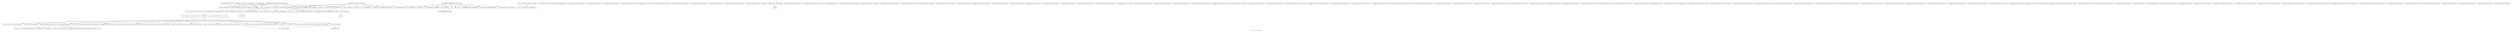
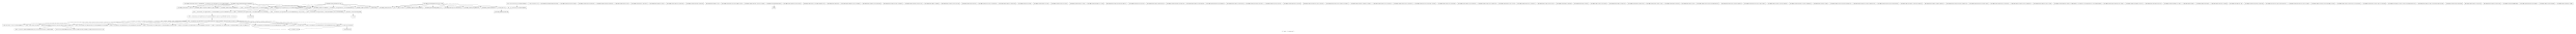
  digraph {
    fontname="Liberation Mono"
    label="Call graph: fix_momentum.ll"
    node [fontname="Liberation Mono" shape=record]
    edge [fontname="Liberation Mono"]
    n1 [label="{_ZN9LAMMPS_NS3Fix16get_grid_by_nameERKNSt7__cxx1112basic_stringIcSt11char_traitsIcESaIcEEERi}"]
    n2 [label="{_ZN9LAMMPS_NS11FixMomentumC2EPNS_6LAMMPSEiPPc}"]
+   n3 [label="{_ZN9LAMMPS_NS3FixC2EPNS_6LAMMPSEiPPc}"]
    n4 [label="{_ZNSt7__cxx1112basic_stringIcSt11char_traitsIcESaIcEEC2IS3_EEPKcRKS3_}"]
    n5 [label="{_ZN9LAMMPS_NS3FixD2Ev}"]
    n6 [label="{_ZNSaIcED1Ev}"]
    n7 [label="{_ZN9LAMMPS_NS5Error3allERKNSt7__cxx1112basic_stringIcSt11char_traitsIcESaIcEEEiS8_}"]
    n8 [label="{_ZNSt7__cxx1112basic_stringIcSt11char_traitsIcESaIcEED1Ev}"]
    n9 [label="{strcmp}"]
    n10 [label="{_ZN9LAMMPS_NS5utils8inumericEPKciS2_bPNS_6LAMMPSE}"]
    n11 [label="{_ZNSaIcEC1Ev}"]
    n12 [label="{_ZNSt7__cxx1112basic_stringIcSt11char_traitsIcESaIcEE13_M_local_dataEv}"]
    n13 [label="{_ZNSt7__cxx1112basic_stringIcSt11char_traitsIcESaIcEE12_Alloc_hiderC1EPcRKS3_}"]
    n14 [label="{_ZNSt11char_traitsIcE6lengthEPKc}"]
    n15 [label="{_ZNSt7__cxx1112basic_stringIcSt11char_traitsIcESaIcEE12_M_constructIPKcEEvT_S8_}"]
    n16 [label="{_ZNSt7__cxx1112basic_stringIcSt11char_traitsIcESaIcEE12_Alloc_hiderD2Ev}"]
    n17 [label="{strlen}"]
    n18 [label="{_ZNSt7__cxx1112basic_stringIcSt11char_traitsIcESaIcEE16_M_construct_auxIPKcEEvT_S8_St12__false_type}"]
    n19 [label="{_ZNSaIcED2Ev}"]
    n20 [label="{_ZN9__gnu_cxx11char_traitsIcE6lengthEPKc}"]
    n21 [label="{_ZN9__gnu_cxx11char_traitsIcE2eqERKcS3_}"]
    n22 [label="{_ZNSt7__cxx1112basic_stringIcSt11char_traitsIcESaIcEE12_M_constructIPKcEEvT_S8_St20forward_iterator_tag}"]
    n23 [label="{__gxx_personality_v0}"]
    n24 [label="{_ZN9LAMMPS_NS11FixMomentum7setmaskEv}"]
    n25 [label="{_ZN9LAMMPS_NS11FixMomentum4initEv}"]
    n26 [label="{_ZN9LAMMPS_NS5Group5countEi}"]
    n27 [label="{_ZN9LAMMPS_NS5Group4massEi}"]
    n28 [label="{_ZN9LAMMPS_NS11FixMomentum11end_of_stepEv}"]
    n29 [label="{llvm.fmuladd.f64}"]
    n30 [label="{sqrt}"]
    n31 [label="{MPI_Allreduce}"]
    n32 [label="{_ZN9LAMMPS_NS6Domain5unmapEPKdiPd}"]
    n33 [label="{_ZN9LAMMPS_NS5Group5omegaEPdPA3_dS1_}"]
    n34 [label="{_ZN9LAMMPS_NS5Group7inertiaEiPdPA3_d}"]
    n35 [label="{_ZN9LAMMPS_NS5Group6angmomEiPdS1_}"]
    n36 [label="{_ZN9LAMMPS_NS5Group3vcmEidPd}"]
    n37 [label="{_ZN9LAMMPS_NS5Group3xcmEidPd}"]
    n38 [label="{_ZN9LAMMPS_NS3Fix12pre_exchangeEv}"]
    n39 [label="{_ZN9LAMMPS_NS3Fix12pre_neighborEv}"]
    n40 [label="{_ZN9LAMMPS_NS3Fix13post_neighborEv}"]
    n41 [label="{_ZN9LAMMPS_NS3Fix9pre_forceEi}"]
    n42 [label="{_ZN9LAMMPS_NS3Fix11pre_reverseEii}"]
    n43 [label="{_ZN9LAMMPS_NS3Fix10post_forceEi}"]
    n44 [label="{_ZN9LAMMPS_NS3Fix15final_integrateEv}"]
    n45 [label="{_ZN9LAMMPS_NS3Fix15fused_integrateEi}"]
    n46 [label="{_ZN9LAMMPS_NS3Fix8post_runEv}"]
    n47 [label="{_ZN9LAMMPS_NS3Fix13write_restartEP8_IO_FILE}"]
    n48 [label="{_ZN9LAMMPS_NS3Fix18write_restart_fileEPKc}"]
    n49 [label="{_ZN9LAMMPS_NS11FixMomentumD0Ev}"]
    n50 [label="{_ZdlPv}"]
    n51 [label="{_ZN9LAMMPS_NS3Fix16post_constructorEv}"]
    n52 [label="{_ZN9LAMMPS_NS3Fix9init_listEiPNS_9NeighListE}"]
    n53 [label="{_ZN9LAMMPS_NS3Fix5setupEi}"]
    n54 [label="{_ZN9LAMMPS_NS3Fix18setup_pre_exchangeEv}"]
    n55 [label="{_ZN9LAMMPS_NS3Fix18setup_pre_neighborEv}"]
    n56 [label="{_ZN9LAMMPS_NS3Fix19setup_post_neighborEv}"]
    n57 [label="{_ZN9LAMMPS_NS3Fix15setup_pre_forceEi}"]
    n58 [label="{_ZN9LAMMPS_NS3Fix8min_stepEdPd}"]
    n59 [label="{_ZN9LAMMPS_NS3Fix17setup_pre_reverseEii}"]
    n60 [label="{_ZN9LAMMPS_NS3Fix9min_setupEi}"]
    n61 [label="{_ZN9LAMMPS_NS3Fix17initial_integrateEi}"]
    n62 [label="{_ZN9LAMMPS_NS3Fix14post_integrateEv}"]
    n63 [label="{_ZN9LAMMPS_NS3Fix7restartEPc}"]
    n64 [label="{_ZN9LAMMPS_NS3Fix11grow_arraysEi}"]
    n65 [label="{_ZN9LAMMPS_NS3Fix11copy_arraysEiii}"]
    n66 [label="{_ZN9LAMMPS_NS3Fix10set_arraysEi}"]
    n67 [label="{_ZN9LAMMPS_NS3Fix13update_arraysEii}"]
    n68 [label="{_ZN9LAMMPS_NS3Fix12set_moleculeEiiiPdS1_S1_}"]
    n69 [label="{_ZN9LAMMPS_NS3Fix11clear_bonusEv}"]
    n70 [label="{_ZN9LAMMPS_NS3Fix11pack_borderEiPiPd}"]
    n71 [label="{_ZN9LAMMPS_NS3Fix13unpack_borderEiiPd}"]
    n72 [label="{_ZN9LAMMPS_NS3Fix13pack_exchangeEiPd}"]
    n73 [label="{_ZN9LAMMPS_NS3Fix15unpack_exchangeEiPd}"]
    n74 [label="{_ZN9LAMMPS_NS3Fix12pack_restartEiPd}"]
    n75 [label="{_ZN9LAMMPS_NS3Fix14unpack_restartEii}"]
    n76 [label="{_ZN9LAMMPS_NS3Fix12size_restartEi}"]
    n77 [label="{_ZN9LAMMPS_NS3Fix15maxsize_restartEv}"]
    n78 [label="{_ZN9LAMMPS_NS3Fix21setup_pre_force_respaEii}"]
    n79 [label="{_ZN9LAMMPS_NS3Fix23initial_integrate_respaEiii}"]
    n80 [label="{_ZN9LAMMPS_NS3Fix20post_integrate_respaEii}"]
    n81 [label="{_ZN9LAMMPS_NS3Fix15pre_force_respaEiii}"]
    n82 [label="{_ZN9LAMMPS_NS3Fix16post_force_respaEiii}"]
    n83 [label="{_ZN9LAMMPS_NS3Fix21final_integrate_respaEii}"]
    n84 [label="{_ZN9LAMMPS_NS3Fix16min_pre_exchangeEv}"]
    n85 [label="{_ZN9LAMMPS_NS3Fix16min_pre_neighborEv}"]
    n86 [label="{_ZN9LAMMPS_NS3Fix17min_post_neighborEv}"]
    n87 [label="{_ZN9LAMMPS_NS3Fix13min_pre_forceEi}"]
    n88 [label="{_ZN9LAMMPS_NS3Fix15min_pre_reverseEii}"]
    n89 [label="{_ZN9LAMMPS_NS3Fix14min_post_forceEi}"]
    n90 [label="{_ZN9LAMMPS_NS3Fix10min_energyEPd}"]
    n91 [label="{_ZN9LAMMPS_NS3Fix9min_storeEv}"]
    n92 [label="{_ZN9LAMMPS_NS3Fix14min_clearstoreEv}"]
    n93 [label="{_ZN9LAMMPS_NS3Fix13min_pushstoreEv}"]
    n94 [label="{_ZN9LAMMPS_NS3Fix12min_popstoreEv}"]
    n95 [label="{_ZN9LAMMPS_NS3Fix13min_reset_refEv}"]
    n96 [label="{_ZN9LAMMPS_NS3Fix9max_alphaEPd}"]
    n97 [label="{_ZN9LAMMPS_NS3Fix7min_dofEv}"]
    n98 [label="{_ZN9LAMMPS_NS3Fix17pack_forward_commEiPiPdiS1_}"]
    n99 [label="{_ZN9LAMMPS_NS3Fix19unpack_forward_commEiiPd}"]
    n100 [label="{_ZN9LAMMPS_NS3Fix22pack_reverse_comm_sizeEii}"]
    n101 [label="{_ZN9LAMMPS_NS3Fix17pack_reverse_commEiiPd}"]
    n102 [label="{_ZN9LAMMPS_NS3Fix19unpack_reverse_commEiPiPd}"]
    n103 [label="{_ZN9LAMMPS_NS3Fix10reset_gridEv}"]
    n104 [label="{_ZN9LAMMPS_NS3Fix17pack_forward_gridEiPviPi}"]
    n105 [label="{_ZN9LAMMPS_NS3Fix19unpack_forward_gridEiPviPi}"]
    n106 [label="{_ZN9LAMMPS_NS3Fix17pack_reverse_gridEiPviPi}"]
    n107 [label="{_ZN9LAMMPS_NS3Fix19unpack_reverse_gridEiPviPi}"]
    n108 [label="{_ZN9LAMMPS_NS3Fix15pack_remap_gridEiPviPi}"]
    n109 [label="{_ZN9LAMMPS_NS3Fix17unpack_remap_gridEiPviPi}"]
    n110 [label="{_ZN9LAMMPS_NS3Fix16unpack_read_gridEiPc}"]
    n111 [label="{_ZN9LAMMPS_NS3Fix15pack_write_gridEiPv}"]
    n112 [label="{_ZN9LAMMPS_NS3Fix17unpack_write_gridEiPvPi}"]
    n113 [label="{_ZN9LAMMPS_NS3Fix17get_grid_by_indexEi}"]
    n114 [label="{_ZN9LAMMPS_NS3Fix20get_griddata_by_nameEiRKNSt7__cxx1112basic_stringIcSt11char_traitsIcESaIcEEERi}"]
    n115 [label="{_ZN9LAMMPS_NS3Fix21get_griddata_by_indexEi}"]
    n116 [label="{_ZN9LAMMPS_NS3Fix14compute_scalarEv}"]
    n117 [label="{_ZN9LAMMPS_NS3Fix14compute_vectorEi}"]
    n118 [label="{_ZN9LAMMPS_NS3Fix13compute_arrayEii}"]
    n119 [label="{_ZN9LAMMPS_NS3Fix3dofEi}"]
    n120 [label="{_ZN9LAMMPS_NS3Fix6deformEi}"]
    n121 [label="{_ZN9LAMMPS_NS3Fix12reset_targetEd}"]
    n122 [label="{_ZN9LAMMPS_NS3Fix8reset_dtEv}"]
    n123 [label="{_ZN9LAMMPS_NS3Fix16read_data_headerEPc}"]
    n124 [label="{_ZN9LAMMPS_NS3Fix17read_data_sectionEPciS1_i}"]
    n125 [label="{_ZN9LAMMPS_NS3Fix20read_data_skip_linesEPc}"]
    n126 [label="{_ZN9LAMMPS_NS3Fix17write_data_headerEP8_IO_FILEi}"]
    n127 [label="{_ZN9LAMMPS_NS3Fix23write_data_section_sizeEiRiS1_}"]
    n128 [label="{_ZN9LAMMPS_NS3Fix23write_data_section_packEiPPd}"]
    n129 [label="{_ZN9LAMMPS_NS3Fix26write_data_section_keywordEiP8_IO_FILE}"]
    n130 [label="{_ZN9LAMMPS_NS3Fix18write_data_sectionEiP8_IO_FILEiPPdi}"]
    n131 [label="{_ZN9LAMMPS_NS3Fix13zero_momentumEv}"]
    n132 [label="{_ZN9LAMMPS_NS3Fix13zero_rotationEv}"]
    n133 [label="{_ZN9LAMMPS_NS3Fix15rebuild_specialEv}"]
    n134 [label="{_ZN9LAMMPS_NS3Fix5imageERPiRPPd}"]
    n135 [label="{_ZN9LAMMPS_NS3Fix12modify_paramEiPPc}"]
    n136 [label="{_ZN9LAMMPS_NS3Fix7extractEPKcRi}"]
    n137 [label="{_ZN9LAMMPS_NS3Fix12memory_usageEv}"]
    n138 [label="{_ZN9__gnu_cxx17__is_null_pointerIKcEEbPT_}"]
    n139 [label="{_ZSt19__throw_logic_errorPKc}"]
    n140 [label="{_ZSt8distanceIPKcENSt15iterator_traitsIT_E15difference_typeES3_S3_}"]
    n141 [label="{_ZNSt7__cxx1112basic_stringIcSt11char_traitsIcESaIcEE9_M_createERmm}"]
    n142 [label="{_ZNSt7__cxx1112basic_stringIcSt11char_traitsIcESaIcEE7_M_dataEPc}"]
    n143 [label="{_ZNSt7__cxx1112basic_stringIcSt11char_traitsIcESaIcEE11_M_capacityEm}"]
    n144 [label="{_ZNKSt7__cxx1112basic_stringIcSt11char_traitsIcESaIcEE7_M_dataEv}"]
    n145 [label="{_ZNSt7__cxx1112basic_stringIcSt11char_traitsIcESaIcEE13_S_copy_charsEPcPKcS7_}"]
    n146 [label="{__cxa_begin_catch}"]
    n147 [label="{_ZNSt7__cxx1112basic_stringIcSt11char_traitsIcESaIcEE10_M_disposeEv}"]
    n148 [label="{__cxa_rethrow}"]
    n149 [label="{__cxa_end_catch}"]
    n150 [label="{_ZNSt7__cxx1112basic_stringIcSt11char_traitsIcESaIcEE13_M_set_lengthEm}"]
    n151 [label="{__clang_call_terminate}"]
    n152 [label="{_ZSt19__iterator_categoryIPKcENSt15iterator_traitsIT_E17iterator_categoryERKS3_}"]
    n153 [label="{_ZSt10__distanceIPKcENSt15iterator_traitsIT_E15difference_typeES3_S3_St26random_access_iterator_tag}"]
    n154 [label="{_ZSt9terminatev}"]
+   n2 -> n3
    n2 -> n4
    n2 -> n5
    n2 -> n6
    n2 -> n7
    n2 -> n8
    n2 -> n9
    n2 -> n10
    n4 -> n12
    n4 -> n13
    n4 -> n14
    n4 -> n15
    n4 -> n16
    n14 -> n17
    n15 -> n18
    n16 -> n19
    n18 -> n22
    n20 -> n21
    n22 -> n138
    n22 -> n139
    n22 -> n140
    n22 -> n141
    n22 -> n142
    n22 -> n143
    n22 -> n144
    n22 -> n145
    n22 -> n146
    n22 -> n147
    n22 -> n148
    n22 -> n149
    n22 -> n150
    n22 -> n151
    n25 -> n4
    n25 -> n6
    n25 -> n7
    n25 -> n8
    n25 -> n11
    n25 -> n26
    n25 -> n27
    n28 -> n27
    n28 -> n29
    n28 -> n30
    n28 -> n31
    n28 -> n32
    n28 -> n33
    n28 -> n34
    n28 -> n35
    n28 -> n36
    n29 -> n37
    n49 -> n50
    n140 -> n152
    n140 -> n153
    n151 -> n146
    n151 -> n154
  }
